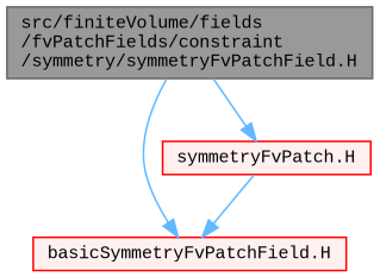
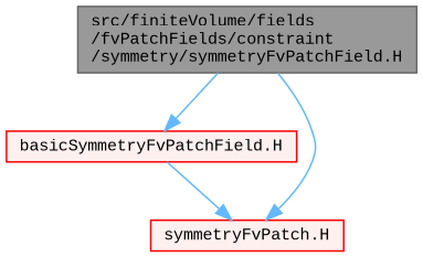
  digraph {
    fontname="Liberation Mono"
    node [color=red fillcolor="#FFF0F0" fontname="Liberation Mono" fontsize=10 shape=box style=filled]
    edge [color=steelblue1 fontname="Liberation Mono" fontsize=10 labelfontname=Helvetica labelfontsize=10 style=solid]
    n1 [color=gray40 fillcolor=grey60 fontcolor=black height=0.2 label="src/finiteVolume/fields\l/fvPatchFields/constraint\l/symmetry/symmetryFvPatchField.H" width=0.4]
    n2 [height=0.2 label="basicSymmetryFvPatchField.H" width=0.4]
    n3 [height=0.2 label="symmetryFvPatch.H" width=0.4]
    n1 -> n2
    n1 -> n3
-   n3 -> n2
+   n2 -> n3
  }
